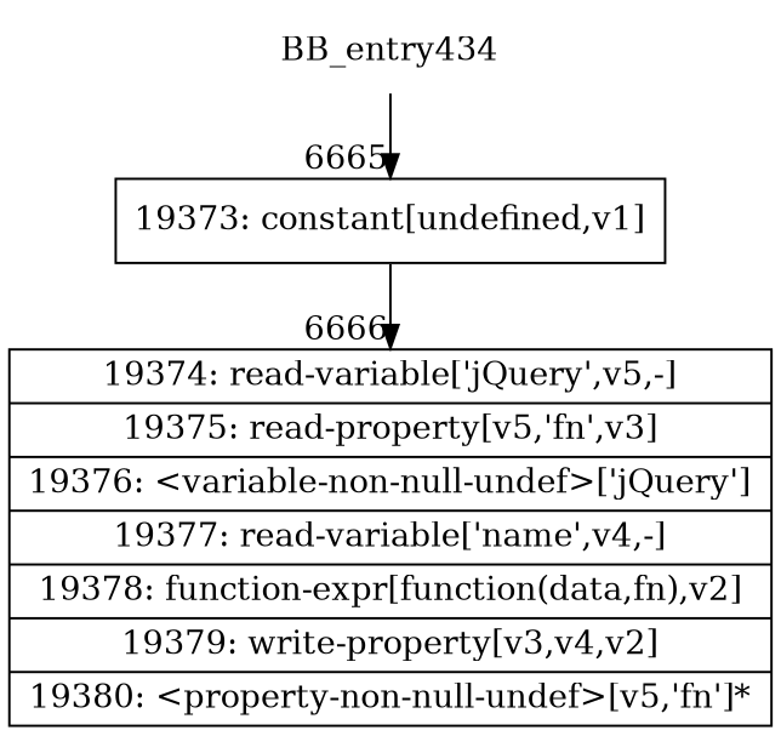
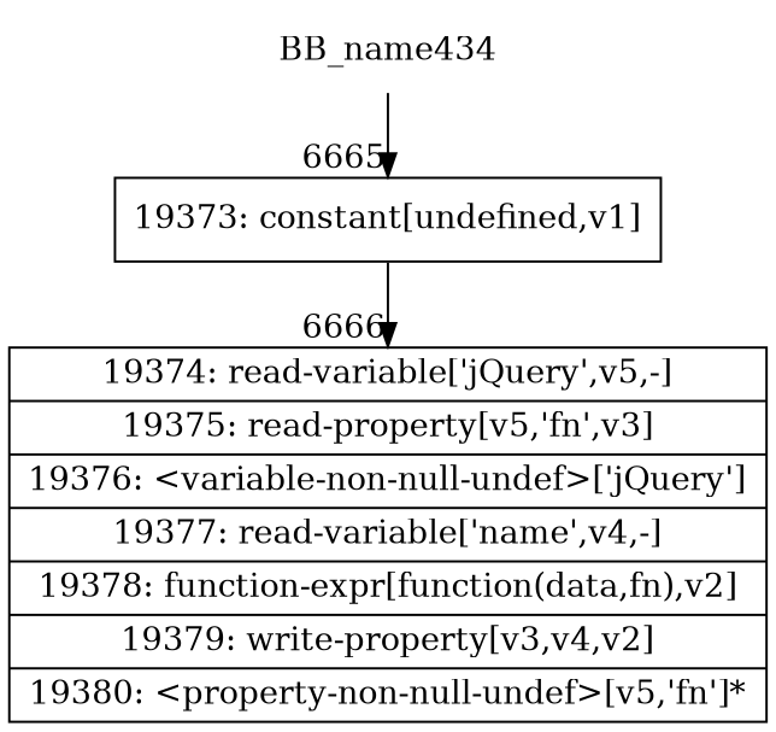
  digraph {
    rankdir=TD
    node [shape=record]
    edge [headport=n tailport=s]
-   BB_entry434 [shape=none]
+   BB_entry434 [shape=none label=BB_name434]
    n2 [label="{19373: constant[undefined,v1]}"]
    n3 [label="{19374: read-variable['jQuery',v5,-]|19375: read-property[v5,'fn',v3]|19376: \<variable-non-null-undef\>['jQuery']|19377: read-variable['name',v4,-]|19378: function-expr[function(data,fn),v2]|19379: write-property[v3,v4,v2]|19380: \<property-non-null-undef\>[v5,'fn']*}"]
    BB_entry434 -> n2 [headlabel="    6665"]
    n2 -> n3 [headlabel="      6666"]
  }
